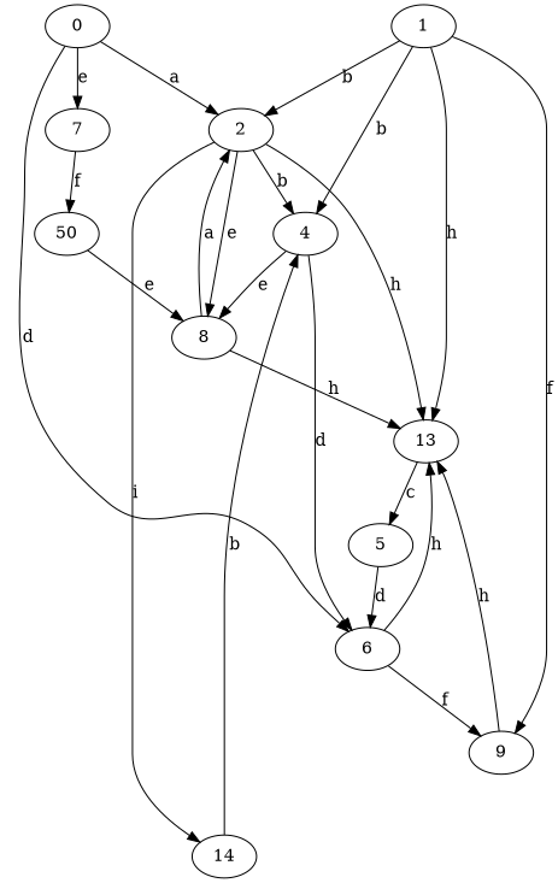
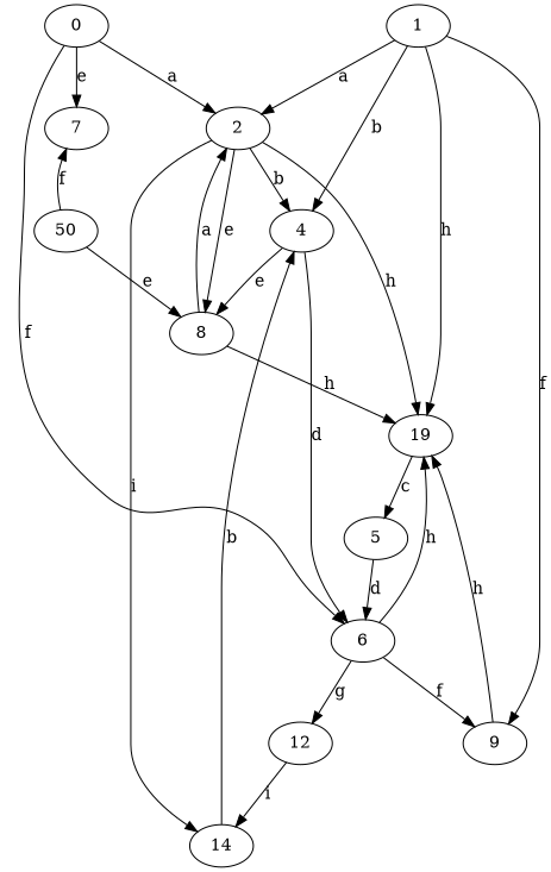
  strict digraph {
    1
    2
    4
    9
-   13
+   13 [label=19]
    8
    14
    6
    5
    0
    7
+   12
    n13 [label=50]
-   1 -> 2 [label=b]
+   1 -> 2 [label=a]
    1 -> 4 [label=b]
    1 -> 9 [label=f]
    1 -> 13 [label=h]
    2 -> 4 [label=b]
    2 -> 13 [label=h]
    2 -> 8 [label=e]
    2 -> 14 [label=i]
    4 -> 8 [label=e]
    4 -> 6 [label=d]
    9 -> 13 [label=h]
    13 -> 5 [label=c]
    8 -> 2 [label=a]
    8 -> 13 [label=h]
    14 -> 4 [label=b]
    6 -> 9 [label=f]
    6 -> 13 [label=h]
+   6 -> 12 [label=g]
    5 -> 6 [label=d]
    0 -> 2 [label=a]
-   0 -> 6 [label=d]
+   0 -> 6 [label=f]
    0 -> 7 [label=e]
-   7 -> n13 [label=f]
+   n13 -> 7 [label=f]
+   12 -> 14 [label=i]
    n13 -> 8 [label=e]
  }
